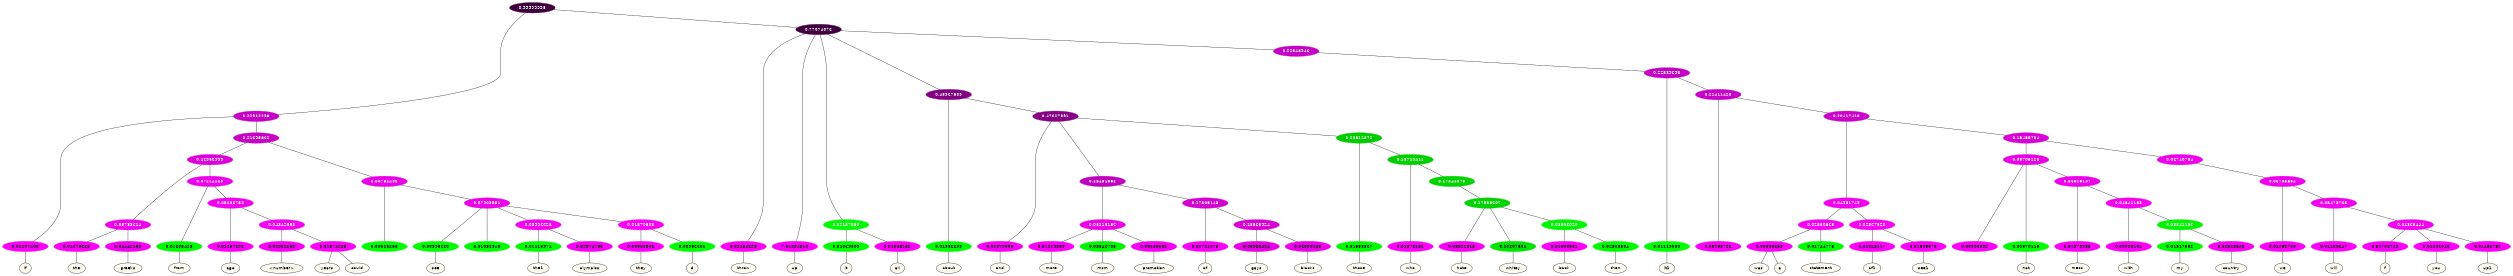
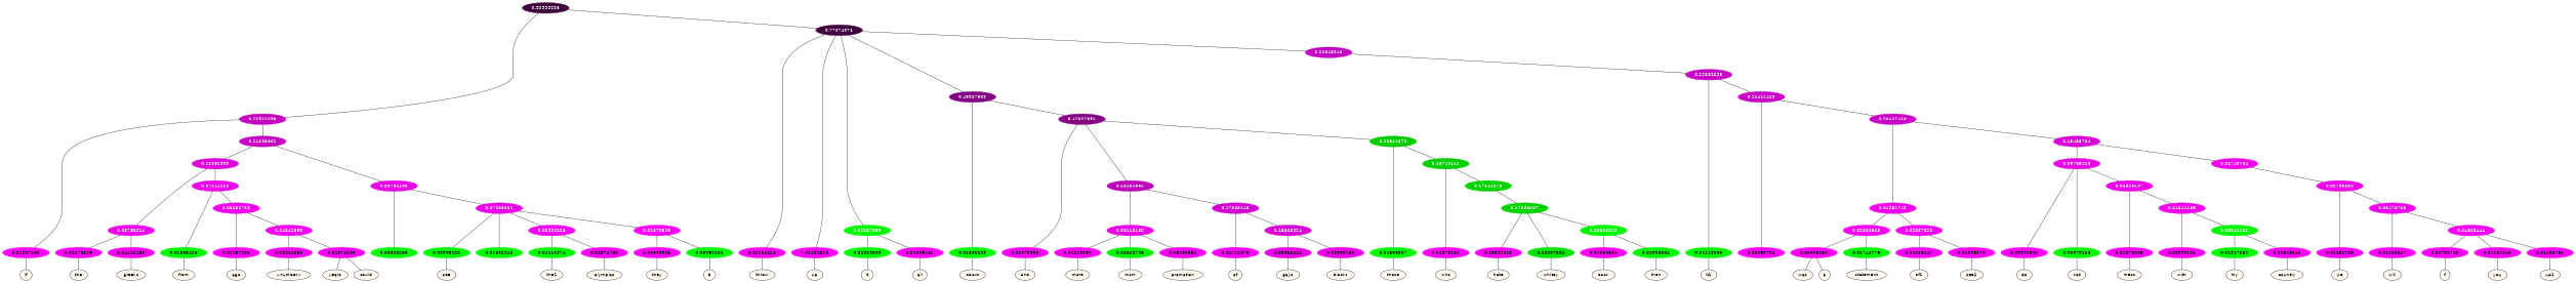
  graph {
    fontname="DejaVu Sans"
    node [color=black fontname="DejaVu Sans" format=png nodesep=0.001 ordering=out overlap_scaling=0.01 ranksep=0.001 style=filled fontcolor=black]
    edge [fontname="DejaVu Sans"]
    n1 [fillcolor=floralwhite height=0.15 label=if style="filled,solid" width=0.15 fontcolor=""]
    n2 [fillcolor=floralwhite height=0.15 label=the style="filled,solid" width=0.15 fontcolor=""]
    n3 [fillcolor=floralwhite height=0.15 label=greeks style="filled,solid" width=0.15 fontcolor=""]
    n4 [fillcolor=floralwhite height=0.15 label=from style="filled,solid" width=0.15 fontcolor=""]
    n5 [fillcolor=floralwhite height=0.15 label="\<number\>" style="filled,solid" width=0.15 fontcolor=""]
    n6 [fillcolor=floralwhite height=0.15 label=years style="filled,solid" width=0.15 fontcolor=""]
    n7 [fillcolor=floralwhite height=0.15 label=ago style="filled,solid" width=0.15 fontcolor=""]
    n8 [fillcolor=floralwhite height=0.15 label=could style="filled,solid" width=0.15 fontcolor=""]
    n9 [fillcolor=floralwhite height=0.15 label=see style="filled,solid" width=0.15 fontcolor=""]
    n10 [fillcolor=floralwhite height=0.15 label=the1 style="filled,solid" width=0.15 fontcolor=""]
    n11 [fillcolor=floralwhite height=0.15 label=olympics style="filled,solid" width=0.15 fontcolor=""]
    n12 [fillcolor=floralwhite height=0.15 label=they style="filled,solid" width=0.15 fontcolor=""]
    n13 [fillcolor=floralwhite height=0.15 label=d style="filled,solid" width=0.15 fontcolor=""]
    n14 [fillcolor=floralwhite height=0.15 label=throw style="filled,solid" width=0.15 fontcolor=""]
    n15 [fillcolor=floralwhite height=0.15 label=up style="filled,solid" width=0.15 fontcolor=""]
    n16 [fillcolor=floralwhite height=0.15 label=it style="filled,solid" width=0.15 fontcolor=""]
    n17 [fillcolor=floralwhite height=0.15 label=all style="filled,solid" width=0.15 fontcolor=""]
    n18 [fillcolor=floralwhite height=0.15 label=about style="filled,solid" width=0.15 fontcolor=""]
    n19 [fillcolor=floralwhite height=0.15 label=more style="filled,solid" width=0.15 fontcolor=""]
    n20 [fillcolor=floralwhite height=0.15 label=msm style="filled,solid" width=0.15 fontcolor=""]
    n21 [fillcolor=floralwhite height=0.15 label=promotion style="filled,solid" width=0.15 fontcolor=""]
    n22 [fillcolor=floralwhite height=0.15 label=of style="filled,solid" width=0.15 fontcolor=""]
    n23 [fillcolor=floralwhite height=0.15 label=gays style="filled,solid" width=0.15 fontcolor=""]
    n24 [fillcolor=floralwhite height=0.15 label=blacks style="filled,solid" width=0.15 fontcolor=""]
    n25 [fillcolor=floralwhite height=0.15 label=and style="filled,solid" width=0.15 fontcolor=""]
    n26 [fillcolor=floralwhite height=0.15 label=those style="filled,solid" width=0.15 fontcolor=""]
    n27 [fillcolor=floralwhite height=0.15 label=who style="filled,solid" width=0.15 fontcolor=""]
    n28 [fillcolor=floralwhite height=0.15 label=hate style="filled,solid" width=0.15 fontcolor=""]
    n29 [fillcolor=floralwhite height=0.15 label=whitey style="filled,solid" width=0.15 fontcolor=""]
    n30 [fillcolor=floralwhite height=0.15 label=back style="filled,solid" width=0.15 fontcolor=""]
    n31 [fillcolor=floralwhite height=0.15 label=then style="filled,solid" width=0.15 fontcolor=""]
    n32 [fillcolor=floralwhite height=0.15 label=it1 style="filled,solid" width=0.15 fontcolor=""]
    n33 [fillcolor=floralwhite height=0.15 label=was style="filled,solid" width=0.15 fontcolor=""]
    n34 [fillcolor=floralwhite height=0.15 label=a style="filled,solid" width=0.15 fontcolor=""]
    n35 [fillcolor=floralwhite height=0.15 label=statement style="filled,solid" width=0.15 fontcolor=""]
    n36 [fillcolor=floralwhite height=0.15 label=of1 style="filled,solid" width=0.15 fontcolor=""]
    n37 [fillcolor=floralwhite height=0.15 label=see1 style="filled,solid" width=0.15 fontcolor=""]
+   n38 [fillcolor=floralwhite height=0.15 label=do style="filled,solid" width=0.15 fontcolor=""]
    n39 [fillcolor=floralwhite height=0.15 label=not style="filled,solid" width=0.15 fontcolor=""]
    n40 [fillcolor=floralwhite height=0.15 label=mess style="filled,solid" width=0.15 fontcolor=""]
    n41 [fillcolor=floralwhite height=0.15 label=with style="filled,solid" width=0.15 fontcolor=""]
    n42 [fillcolor=floralwhite height=0.15 label=my style="filled,solid" width=0.15 fontcolor=""]
    n43 [fillcolor=floralwhite height=0.15 label=country style="filled,solid" width=0.15 fontcolor=""]
    n44 [fillcolor=floralwhite height=0.15 label=we style="filled,solid" width=0.15 fontcolor=""]
    n45 [fillcolor=floralwhite height=0.15 label=will style="filled,solid" width=0.15 fontcolor=""]
    n46 [fillcolor=floralwhite height=0.15 label=f style="filled,solid" width=0.15 fontcolor=""]
    n47 [fillcolor=floralwhite height=0.15 label=you style="filled,solid" width=0.15 fontcolor=""]
    n48 [fillcolor=floralwhite height=0.15 label=up1 style="filled,solid" width=0.15 fontcolor=""]
    n49 [color="0.835 1.000 0.988" height=0.15 label=0.01207400 width=0.15]
    n50 [color="0.835 1.000 0.987" height=0.15 label=0.01278668 width=0.15]
    n51 [color="0.835 1.000 0.956" height=0.15 label=0.04442189 width=0.15]
    n52 [color="0.334 1.000 0.984" height=0.15 label=0.01605423 width=0.15]
    n53 [color="0.835 1.000 0.970" height=0.15 label=0.02962683 width=0.15]
    n54 [color="0.835 1.000 0.986" height=0.15 label=0.01374233 width=0.15]
    n55 [color="0.835 1.000 0.987" height=0.15 label=0.01257296 width=0.15]
    n56 [color="0.334 1.000 0.992" height=0.15 label=0.00828258 width=0.15]
    n57 [color="0.334 1.000 0.990" height=0.15 label=0.00998220 width=0.15]
    n58 [color="0.334 1.000 0.989" height=0.15 label=0.01118974 width=0.15]
    n59 [color="0.835 1.000 0.971" height=0.15 label=0.02874736 width=0.15]
    n60 [color="0.334 1.000 0.990" height=0.15 label=0.01036940 width=0.15]
    n61 [color="0.835 1.000 0.991" height=0.15 label=0.00883986 width=0.15]
    n62 [color="0.334 1.000 0.990" height=0.15 label=0.00986601 width=0.15]
    n63 [color="0.835 1.000 0.978" height=0.15 label=0.02154623 width=0.15]
    n64 [color="0.835 1.000 0.988" height=0.15 label=7.01234619 width=0.15]
    n65 [color="0.334 1.000 0.989" height=0.15 label=0.01069309 width=0.15]
    n66 [color="0.835 1.000 0.989" height=0.15 label=0.01088152 width=0.15]
    n67 [color="0.334 1.000 0.987" height=0.15 label=0.01336699 width=0.15]
    n68 [color="0.835 1.000 0.989" height=0.15 label=0.01119889 width=0.15]
    n69 [color="0.334 1.000 0.962" height=0.15 label=0.03846795 width=0.15]
    n70 [color="0.835 1.000 0.968" height=0.15 label=0.03150532 width=0.15]
    n71 [color="0.835 1.000 0.983" height=0.15 label=0.01724973 width=0.15]
    n72 [color="0.835 1.000 0.910" height=0.15 label=0.08968424 width=0.15]
    n73 [color="0.835 1.000 0.934" height=0.15 label=0.06590168 width=0.15]
    n74 [color="0.835 1.000 0.981" height=0.15 label=0.01879808 width=0.15]
    n75 [color="0.334 1.000 0.984" height=0.15 label=0.01588367 width=0.15]
    n76 [color="0.835 1.000 0.986" height=0.15 label=0.01376132 width=0.15]
    n77 [color="0.835 1.000 0.967" height=0.15 label=0.03322315 width=0.15]
    n78 [color="0.334 1.000 0.898" height=0.15 label=0.10207801 width=0.15]
    n79 [color="0.835 1.000 0.985" height=0.15 label=0.01500531 width=0.15]
    n80 [color="0.334 1.000 0.977" height=0.15 label=0.02303504 width=0.15]
    n81 [color="0.334 1.000 0.989" height=0.15 label=0.01119030 width=0.15]
    n82 [color="0.835 1.000 0.990" height=0.15 label=0.00983726 width=0.15]
    n83 [color="0.835 1.000 0.992" height=0.15 label=0.00835653 width=0.15]
    n84 [color="0.334 1.000 0.983" height=0.15 label=0.01744775 width=0.15]
    n85 [color="0.835 1.000 0.990" height=0.15 label=0.01025117 width=0.15]
    n86 [color="0.835 1.000 0.987" height=0.15 label=0.01338870 width=0.15]
    n87 [color="0.835 1.000 0.990" height=0.15 label=0.00998392 width=0.15]
    n88 [color="0.334 1.000 0.991" height=0.15 label=0.00870118 width=0.15]
    n89 [color="0.835 1.000 0.980" height=0.15 label=0.01979935 width=0.15]
    n90 [color="0.835 1.000 0.990" height=0.15 label=0.00998101 width=0.15]
    n91 [color="0.334 1.000 0.987" height=0.15 label=0.01317532 width=0.15]
    n92 [color="0.835 1.000 0.975" height=0.15 label=0.02523540 width=0.15]
    n93 [color="0.835 1.000 0.987" height=0.15 label=0.01256725 width=0.15]
    n94 [color="0.835 1.000 0.989" height=0.15 label=0.01100647 width=0.15]
    n95 [color="0.835 1.000 0.983" height=0.15 label=0.01706720 width=0.15]
    n96 [color="0.835 1.000 0.988" height=0.15 label=0.01201040 width=0.15]
    n97 [color="0.835 1.000 0.985" height=0.15 label=0.01456731 width=0.15]
    n98 [color="0.835 1.000 0.250" fontcolor=grey99 height=0.15 label=0.99999998 width=0.15]
    n99 [color="0.835 1.000 0.771" fontcolor=grey99 height=0.15 label=0.22912298 width=0.15]
    n100 [color="0.835 1.000 0.250" fontcolor=grey99 height=0.15 label=0.77074076 width=0.15]
    n101 [color="0.835 1.000 0.783" fontcolor=grey99 height=0.15 label=0.21695862 width=0.15]
    n102 [color="0.334 1.000 0.978" fontcolor=grey99 height=0.15 label=0.02157853 width=0.15]
    n103 [color="0.835 1.000 0.510" fontcolor=grey99 height=0.15 label=0.48967509 width=0.15]
    n104 [color="0.835 1.000 0.775" fontcolor=grey99 height=0.15 label=0.22548946 width=0.15]
    n105 [color="0.835 1.000 0.870" fontcolor=grey99 height=0.15 label=0.12956999 width=0.15]
    n106 [color="0.835 1.000 0.913" fontcolor=grey99 height=0.15 label=0.08732496 width=0.15]
    n107 [color="0.835 1.000 0.524" fontcolor=grey99 height=0.15 label=0.47627391 width=0.15]
    n108 [color="0.835 1.000 0.775" fontcolor=grey99 height=0.15 label=0.22539698 width=0.15]
    n109 [color="0.835 1.000 0.943" fontcolor=grey99 height=0.15 label=0.05733614 width=0.15]
    n110 [color="0.835 1.000 0.928" fontcolor=grey99 height=0.15 label=0.07214229 width=0.15]
    n111 [color="0.835 1.000 0.921" fontcolor=grey99 height=0.15 label=0.07903581 width=0.15]
    n112 [color="0.835 1.000 0.746" fontcolor=grey99 height=0.15 label=0.25431882 width=0.15]
    n113 [color="0.334 1.000 0.797" fontcolor=grey99 height=0.15 label=0.20311872 width=0.15]
    n114 [color="0.835 1.000 0.786" fontcolor=grey99 height=0.15 label=0.21411420 width=0.15]
    n115 [color="0.835 1.000 0.944" fontcolor=grey99 height=0.15 label=0.05606789 width=0.15]
    n116 [color="0.835 1.000 0.960" fontcolor=grey99 height=0.15 label=0.03996628 width=0.15]
    n117 [color="0.835 1.000 0.981" fontcolor=grey99 height=0.15 label=0.01870803 width=0.15]
    n118 [color="0.835 1.000 0.919" fontcolor=grey99 height=0.15 label=0.08118186 width=0.15]
    n119 [color="0.835 1.000 0.827" fontcolor=grey99 height=0.15 label=0.17305143 width=0.15]
    n120 [color="0.334 1.000 0.813" fontcolor=grey99 height=0.15 label=0.18719411 width=0.15]
    n121 [color="0.835 1.000 0.796" fontcolor=grey99 height=0.15 label=0.20417410 width=0.15]
    n122 [color="0.835 1.000 0.957" fontcolor=grey99 height=0.15 label=0.04342883 width=0.15]
    n123 [color="0.835 1.000 0.844" fontcolor=grey99 height=0.15 label=0.15568924 width=0.15]
    n124 [color="0.334 1.000 0.827" fontcolor=grey99 height=0.15 label=0.17341078 width=0.15]
    n125 [color="0.835 1.000 0.950" fontcolor=grey99 height=0.15 label=0.04951749 width=0.15]
    n126 [color="0.835 1.000 0.845" fontcolor=grey99 height=0.15 label=0.15455704 width=0.15]
    n127 [color="0.334 1.000 0.827" fontcolor=grey99 height=0.15 label=0.17338607 width=0.15]
    n128 [color="0.835 1.000 0.974" fontcolor=grey99 height=0.15 label=0.02580868 width=0.15]
    n129 [color="0.835 1.000 0.976" fontcolor=grey99 height=0.15 label=0.02367820 width=0.15]
    n130 [color="0.835 1.000 0.913" fontcolor=grey99 height=0.15 label=0.08705223 width=0.15]
    n131 [color="0.835 1.000 0.933" fontcolor=grey99 height=0.15 label=0.06740734 width=0.15]
    n132 [color="0.334 1.000 0.962" fontcolor=grey99 height=0.15 label=0.03806020 width=0.15]
    n133 [color="0.835 1.000 0.932" fontcolor=grey99 height=0.15 label=0.06828197 width=0.15]
    n134 [color="0.835 1.000 0.933" fontcolor=grey99 height=0.15 label=0.06735582 width=0.15]
    n135 [color="0.835 1.000 0.952" fontcolor=grey99 height=0.15 label=0.04841183 width=0.15]
    n136 [color="0.835 1.000 0.945" fontcolor=grey99 height=0.15 label=0.05473705 width=0.15]
    n137 [color="0.334 1.000 0.962" fontcolor=grey99 height=0.15 label=0.03841136 width=0.15]
    n138 [color="0.835 1.000 0.956" fontcolor=grey99 height=0.15 label=0.04368444 width=0.15]
    subgraph sub_1 {
      rank=same
      n1
      n2
      n3
      n4
      n5
      n6
      n7
      n8
      n9
      n10
      n11
      n12
      n13
      n14
      n15
      n16
      n17
      n18
      n19
      n20
      n21
      n22
      n23
      n24
      n25
      n26
      n27
      n28
      n29
      n30
      n31
      n32
      n33
      n34
      n35
      n36
      n37
+     n38
      n39
      n40
      n41
      n42
      n43
      n44
      n45
      n46
      n47
      n48
    }
    subgraph sub_2 {
      rank=same
      n49
      n50
      n51
      n52
      n53
      n54
      n55
      n56
      n57
      n58
      n59
      n60
      n61
      n62
      n63
      n64
      n65
      n66
      n67
      n68
      n69
      n70
      n71
      n72
      n73
      n74
      n75
      n76
      n77
      n78
      n79
      n80
      n81
      n82
      n83
      n84
      n85
      n86
      n87
      n88
      n89
      n90
      n91
      n92
      n93
      n94
      n95
      n96
      n97
    }
    n49 -- n1
    n50 -- n2
    n51 -- n3
    n52 -- n4
    n53 -- n5
    n54 -- n6
    n54 -- n8
    n55 -- n7
    n57 -- n9
    n58 -- n10
    n59 -- n11
    n61 -- n12
    n62 -- n13
    n63 -- n14
    n64 -- n15
    n65 -- n16
    n66 -- n17
    n67 -- n18
    n68 -- n19
    n69 -- n20
    n70 -- n21
    n71 -- n22
    n72 -- n23
    n73 -- n24
    n74 -- n25
    n75 -- n26
    n76 -- n27
    n77 -- n28
    n78 -- n29
    n79 -- n30
    n80 -- n31
    n81 -- n32
    n83 -- n33
    n83 -- n34
    n84 -- n35
    n85 -- n36
    n86 -- n37
+   n87 -- n38
    n88 -- n39
    n89 -- n40
    n90 -- n41
    n91 -- n42
    n92 -- n43
    n93 -- n44
    n94 -- n45
    n95 -- n46
    n96 -- n47
    n97 -- n48
    n98 -- n99
    n98 -- n100
    n99 -- n49
    n99 -- n101
    n100 -- n63
    n100 -- n64
    n100 -- n102
    n100 -- n103
    n100 -- n104
    n101 -- n105
    n101 -- n106
    n102 -- n65
    n102 -- n66
    n103 -- n67
    n103 -- n107
    n104 -- n108
    n105 -- n109
    n105 -- n110
    n106 -- n56
    n106 -- n111
    n107 -- n74
    n107 -- n112
    n107 -- n113
    n108 -- n81
    n108 -- n114
    n109 -- n50
    n109 -- n51
    n110 -- n52
    n110 -- n115
    n111 -- n57
    n111 -- n60
    n111 -- n116
    n111 -- n117
    n112 -- n118
    n112 -- n119
    n113 -- n75
    n113 -- n120
    n114 -- n82
    n114 -- n121
    n115 -- n55
    n115 -- n122
    n116 -- n58
    n116 -- n59
    n117 -- n61
    n117 -- n62
    n118 -- n68
    n118 -- n69
    n118 -- n70
    n119 -- n71
    n119 -- n123
    n120 -- n76
    n120 -- n124
    n121 -- n125
    n121 -- n126
    n122 -- n53
    n122 -- n54
    n123 -- n72
    n123 -- n73
    n124 -- n127
    n125 -- n128
    n125 -- n129
    n126 -- n130
    n126 -- n131
    n127 -- n77
    n127 -- n78
    n127 -- n132
    n128 -- n83
    n128 -- n84
    n129 -- n85
    n129 -- n86
    n130 -- n87
    n130 -- n88
    n130 -- n133
    n131 -- n134
    n132 -- n79
    n132 -- n80
    n133 -- n89
    n133 -- n135
    n134 -- n93
    n134 -- n136
    n135 -- n90
    n135 -- n137
    n136 -- n94
    n136 -- n138
    n137 -- n91
    n137 -- n92
    n138 -- n95
    n138 -- n96
    n138 -- n97
  }
